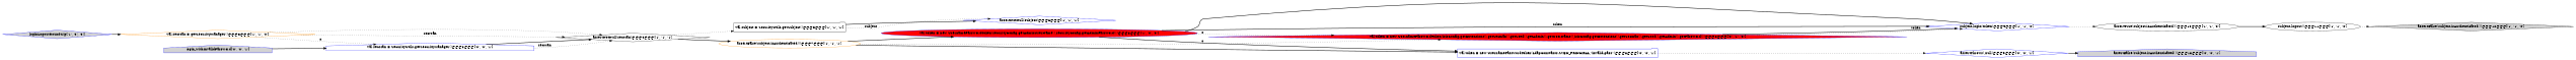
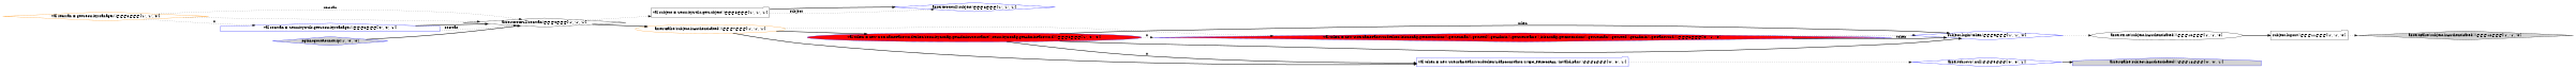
  digraph {
    rankdir=LR
    node [color=blue fillcolor=white shape=diamond style=filled]
    edge [style=bold]
    n1 [color=darkorange label="val secMan = getSecurityManager()@@@3@@@['1', '1', '0']"]
    n2 [label="val secMan = SecurityUtils.getSecurityManager()@@@3@@@['0', '0', '1']" shape=house]
    n3 [color=black label="assertNotNull(secMan)@@@4@@@['1', '1', '1']"]
-   n4 [color=black label="subject.logout()@@@11@@@['1', '1', '0']" shape=ellipse]
+   n4 [color=black label="subject.logout()@@@11@@@['1', '1', '0']" shape=folder]
    n5 [color=black fillcolor=lightgray label="assertFalse(subject.isAuthenticated())@@@12@@@['1', '1', '0']"]
    n6 [fillcolor=lightgray label="loginLogoutRoundtrip['1', '0', '0']"]
    n7 [fillcolor=lightgray label="assertFalse(subject.isAuthenticated())@@@13@@@['0', '0', '1']" shape=house]
-   n8 [fillcolor=lightgray label="login_withInvalidPassword['0', '0', '1']" shape=house]
    n9 [color=black label="val subject = SecurityUtils.getSubject()@@@5@@@['1', '1', '1']" shape=folder]
    n10 [color=darkorange label="assertFalse(subject.isAuthenticated())@@@7@@@['1', '1', '1']" shape=ellipse]
    n11 [label="assertNotNull(subject)@@@6@@@['1', '1', '1']"]
    n12 [label="val token = new UsernamePasswordToken(LdapConstants.SVEN_PRINCIPAL,\"invalid-pass\")@@@8@@@['0', '0', '1']" shape=folder]
    n13 [label="assertThrows(,null)@@@9@@@['0', '0', '1']"]
    n14 [fillcolor=red label="val token = new UsernamePasswordToken(isisConfig.getExtensions().getSecman().getSeed().getAdmin().getUserName(),isisConfig.getExtensions().getSecman().getSeed().getAdmin().getPassword())@@@8@@@['0', '1', '0']"]
    n15 [fillcolor=red label="val token = new UsernamePasswordToken(securityConfig.getAdminUserName(),securityConfig.getAdminPassword())@@@8@@@['1', '0', '0']" shape=ellipse]
    n16 [label="subject.login(token)@@@9@@@['1', '1', '0']"]
    n17 [color=black label="assertTrue(subject.isAuthenticated())@@@10@@@['1', '1', '0']" shape=ellipse]
    n1 -> n2 [label=0 style=dotted]
    n1 -> n3 [label=secMan style=dotted]
    n1 -> n3 [style=dotted]
    n2 -> n3 [label=secMan style=dotted]
    n2 -> n3
    n3 -> n9 [style=dotted]
    n3 -> n10
    n4 -> n5 [style=dotted]
-   n6 -> n1
-   n8 -> n2
+   n6 -> n3
    n9 -> n11
    n9 -> n11 [label=subject style=dotted]
    n10 -> n12
    n10 -> n14 [style=dotted]
    n10 -> n15
    n12 -> n13 [style=dotted]
    n13 -> n7
    n14 -> n16 [label=token]
    n14 -> n16 [style=dotted]
    n15 -> n12 [label=0]
    n15 -> n14 [label=0 style=dotted]
    n15 -> n16
    n15 -> n16 [label=token]
    n16 -> n17 [style=dotted]
    n17 -> n4
  }
